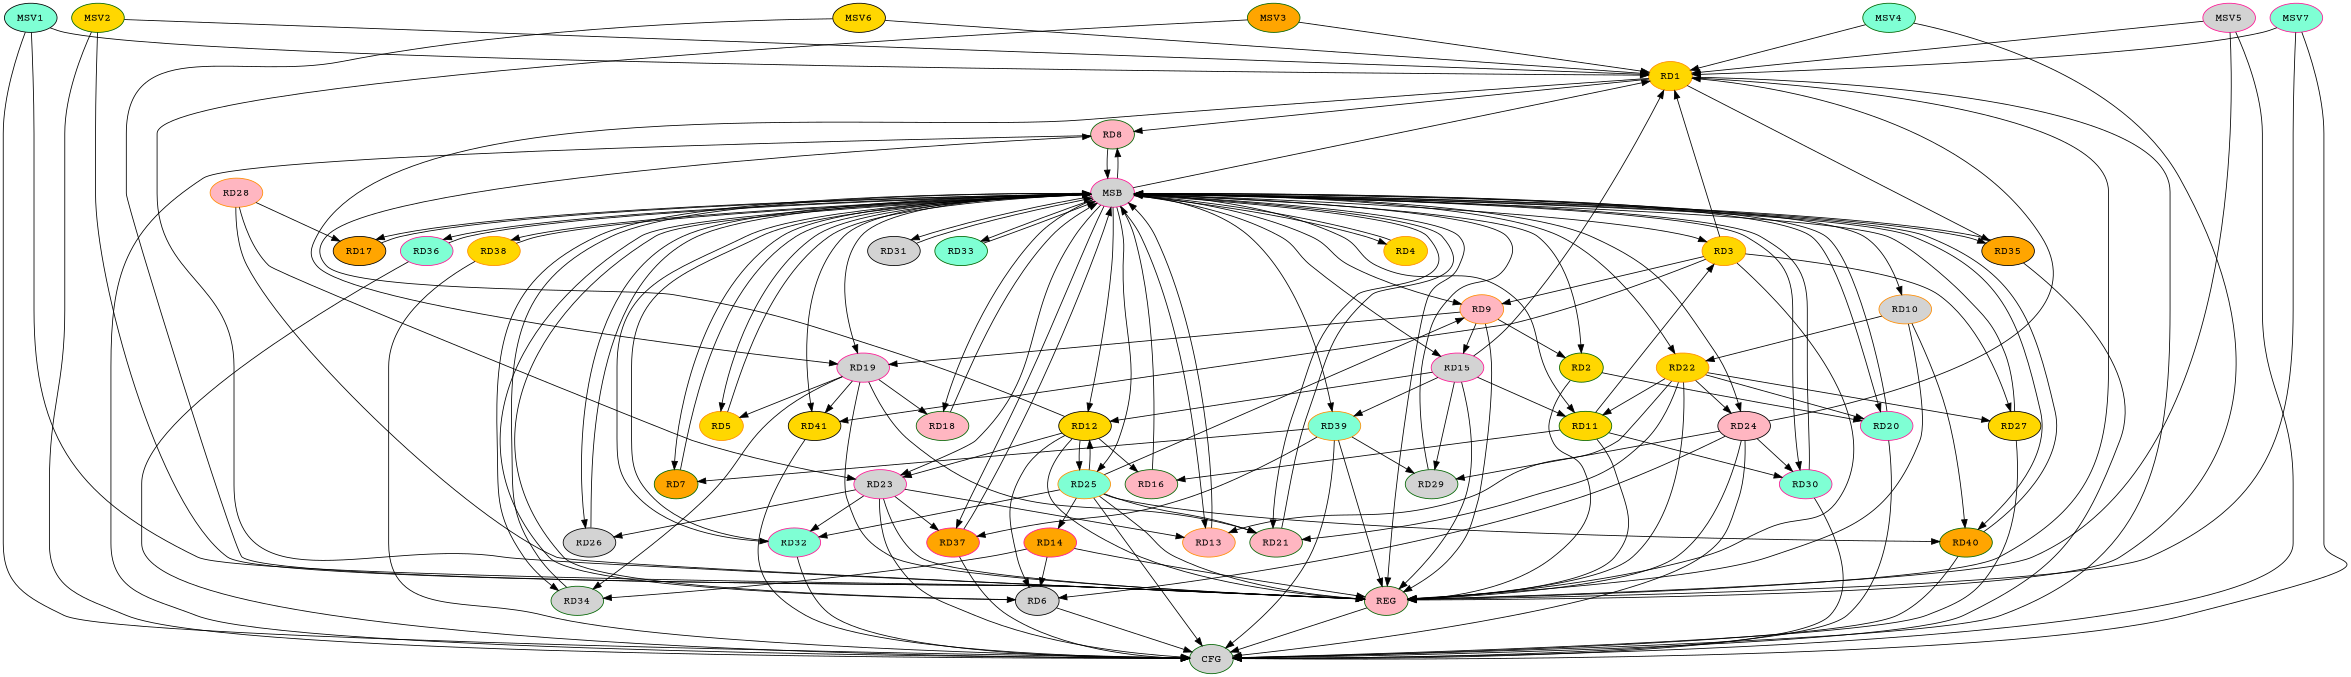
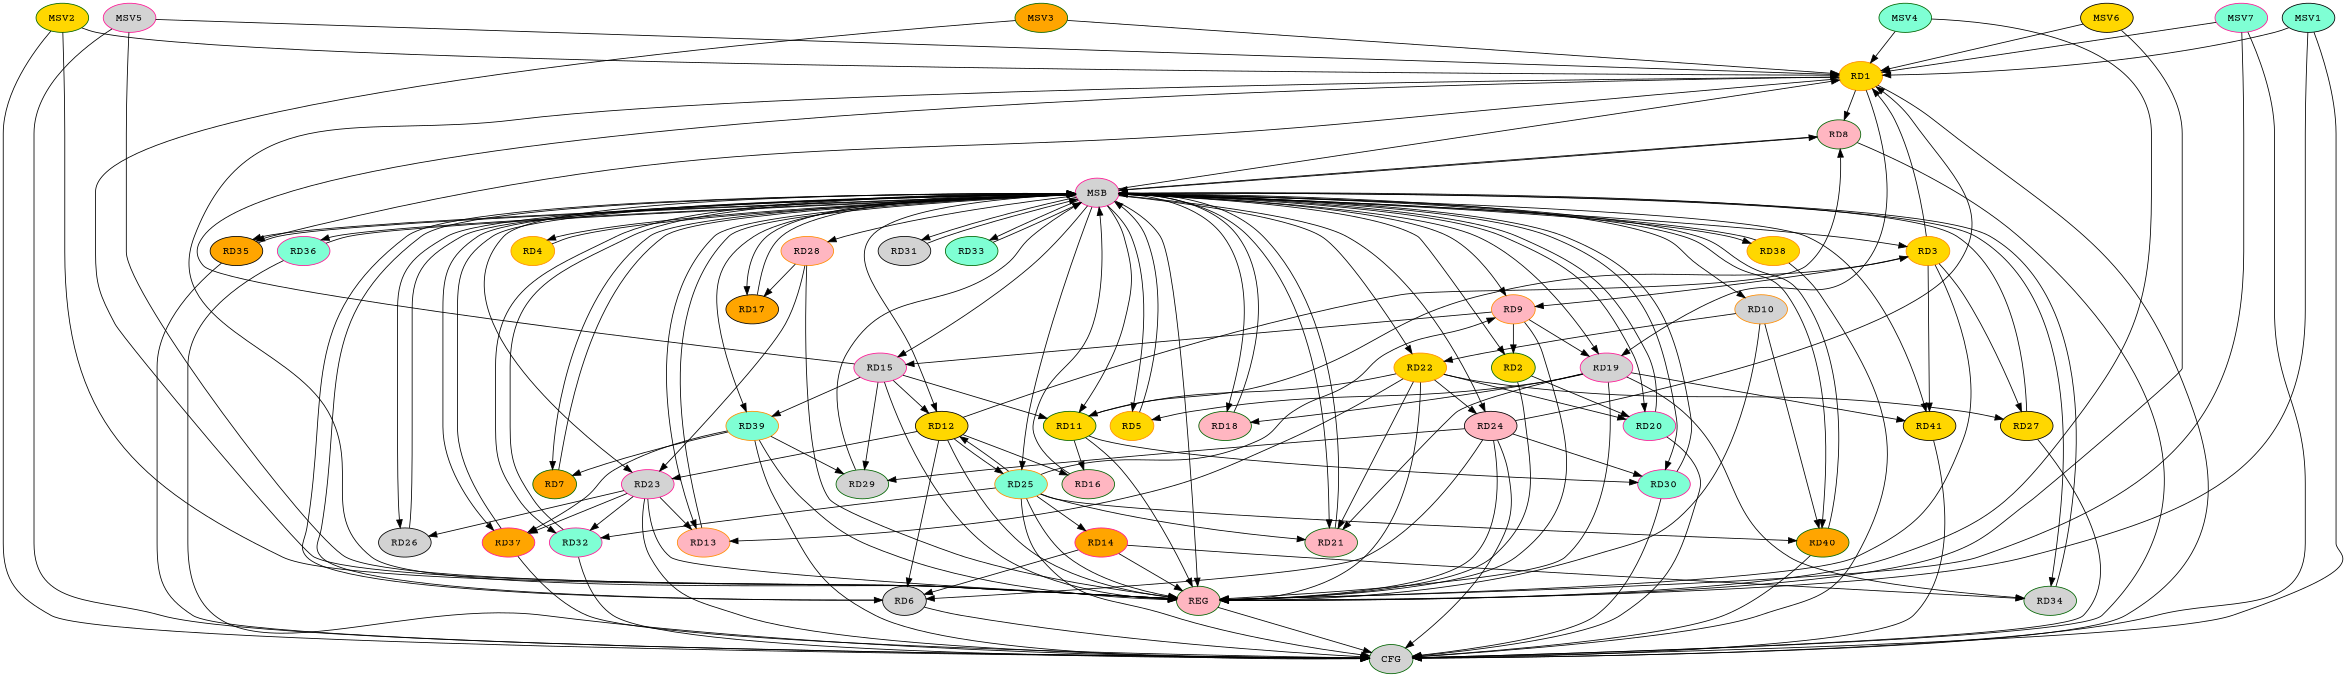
  strict digraph {
    fontname="Courier Prime"
    node [color=darkgreen fillcolor=gold fontname="Courier Prime" style=filled]
    edge [fontname="Courier Prime"]
    n1 [color=darkorange label=RD1]
    n2 [fillcolor=lightpink label=RD8]
    n3 [color=deeppink fillcolor=lightgrey label=RD19]
    n4 [color=black fillcolor=orange label=RD35]
    n5 [fillcolor=lightpink label=REG]
    n6 [fillcolor=lightgrey label=CFG]
    n7 [color=deeppink fillcolor=lightgrey label=MSB]
    n8 [color=black label=RD41]
    n9 [color=darkorange label=RD5]
    n10 [fillcolor=lightgrey label=RD34]
    n11 [fillcolor=lightpink label=RD18]
    n12 [fillcolor=lightpink label=RD21]
    n13 [label=RD2]
    n14 [color=deeppink fillcolor=aquamarine label=RD20]
    n15 [color=darkorange label=RD3]
    n16 [color=darkorange fillcolor=lightpink label=RD9]
    n17 [color=black label=RD27]
    n18 [color=deeppink fillcolor=lightgrey label=RD15]
    n19 [color=darkorange label=RD4]
    n20 [color=black fillcolor=lightgrey label=RD6]
    n21 [fillcolor=orange label=RD7]
    n22 [color=darkorange fillcolor=lightgrey label=RD10]
    n23 [color=darkorange label=RD22]
    n24 [fillcolor=orange label=RD40]
    n25 [label=RD11]
    n26 [color=deeppink fillcolor=aquamarine label=RD30]
    n27 [color=black label=RD12]
    n28 [color=deeppink fillcolor=lightgrey label=RD23]
    n29 [color=darkorange fillcolor=aquamarine label=RD25]
    n30 [color=darkorange fillcolor=lightpink label=RD13]
    n31 [color=darkorange fillcolor=aquamarine label=RD39]
    n32 [color=black fillcolor=orange label=RD17]
    n33 [color=black fillcolor=lightpink label=RD24]
    n34 [color=black fillcolor=lightgrey label=RD26]
    n35 [color=deeppink fillcolor=aquamarine label=RD32]
    n36 [color=deeppink fillcolor=orange label=RD37]
    n37 [color=darkorange fillcolor=lightpink label=RD28]
    n38 [color=black fillcolor=lightgrey label=RD31]
    n39 [fillcolor=aquamarine label=RD33]
    n40 [color=deeppink fillcolor=aquamarine label=RD36]
    n41 [color=darkorange label=RD38]
    n42 [fillcolor=lightgrey label=RD29]
    n43 [fillcolor=lightpink label=RD16]
    n44 [color=deeppink fillcolor=orange label=RD14]
    n45 [color=black fillcolor=aquamarine label=MSV1]
    n46 [label=MSV2]
    n47 [fillcolor=orange label=MSV3]
    n48 [fillcolor=aquamarine label=MSV4]
    n49 [color=deeppink fillcolor=lightgrey label=MSV5]
    n50 [color=black label=MSV6]
    n51 [color=deeppink fillcolor=aquamarine label=MSV7]
    n1 -> n2
    n1 -> n3
    n1 -> n4
    n1 -> n5
    n1 -> n6
    n2 -> n6
    n2 -> n7
    n3 -> n5
    n3 -> n8
    n3 -> n9
    n3 -> n10
    n3 -> n11
    n3 -> n12
    n4 -> n6
    n4 -> n7
    n5 -> n6
    n7 -> n1
    n7 -> n2
    n7 -> n3
    n7 -> n4
    n7 -> n5
    n7 -> n8
    n7 -> n9
    n7 -> n10
    n7 -> n11
    n7 -> n12
    n7 -> n13
    n7 -> n14
    n7 -> n15
    n7 -> n16
    n7 -> n18
    n7 -> n19
    n7 -> n20
    n7 -> n21
    n7 -> n22
    n7 -> n23
    n7 -> n24
    n7 -> n25
    n7 -> n26
    n7 -> n27
    n7 -> n28
    n7 -> n29
    n7 -> n30
    n7 -> n31
    n7 -> n32
    n7 -> n33
    n7 -> n34
    n7 -> n35
    n7 -> n36
+   n7 -> n37
    n7 -> n38
    n7 -> n39
    n7 -> n40
    n7 -> n41
    n8 -> n6
    n9 -> n7
    n10 -> n7
    n11 -> n7
    n12 -> n7
    n13 -> n5
    n13 -> n14
    n14 -> n6
    n14 -> n7
    n15 -> n1
    n15 -> n5
    n15 -> n8
    n15 -> n16
    n15 -> n17
    n16 -> n3
    n16 -> n5
    n16 -> n13
    n16 -> n18
    n17 -> n6
    n17 -> n7
    n18 -> n1
    n18 -> n5
    n18 -> n25
    n18 -> n27
    n18 -> n31
    n18 -> n42
    n19 -> n7
    n20 -> n6
    n20 -> n7
    n21 -> n7
    n22 -> n5
    n22 -> n23
    n22 -> n24
    n23 -> n5
    n23 -> n12
    n23 -> n14
    n23 -> n17
    n23 -> n25
    n23 -> n30
    n23 -> n33
    n24 -> n6
    n24 -> n7
    n25 -> n5
    n25 -> n15
    n25 -> n26
    n25 -> n43
    n26 -> n6
    n26 -> n7
    n27 -> n2
    n27 -> n5
    n27 -> n20
    n27 -> n28
    n27 -> n29
    n27 -> n43
    n28 -> n5
    n28 -> n6
    n28 -> n30
    n28 -> n34
    n28 -> n35
    n28 -> n36
    n29 -> n5
    n29 -> n6
    n29 -> n12
    n29 -> n16
    n29 -> n24
    n29 -> n27
    n29 -> n35
    n29 -> n44
    n30 -> n7
    n31 -> n5
    n31 -> n6
    n31 -> n21
    n31 -> n36
    n31 -> n42
    n32 -> n7
    n33 -> n1
    n33 -> n5
    n33 -> n6
    n33 -> n20
    n33 -> n26
    n33 -> n42
    n34 -> n7
    n35 -> n6
    n35 -> n7
    n36 -> n6
    n36 -> n7
    n37 -> n5
    n37 -> n28
    n37 -> n32
    n38 -> n7
    n39 -> n7
    n40 -> n6
    n40 -> n7
    n41 -> n6
    n41 -> n7
    n42 -> n7
    n43 -> n7
    n44 -> n5
    n44 -> n10
    n44 -> n20
    n45 -> n1
    n45 -> n5
    n45 -> n6
    n46 -> n1
    n46 -> n5
    n46 -> n6
    n47 -> n1
    n47 -> n5
    n48 -> n1
    n48 -> n5
    n49 -> n1
    n49 -> n5
    n49 -> n6
    n50 -> n1
    n50 -> n5
    n51 -> n1
    n51 -> n5
    n51 -> n6
  }
